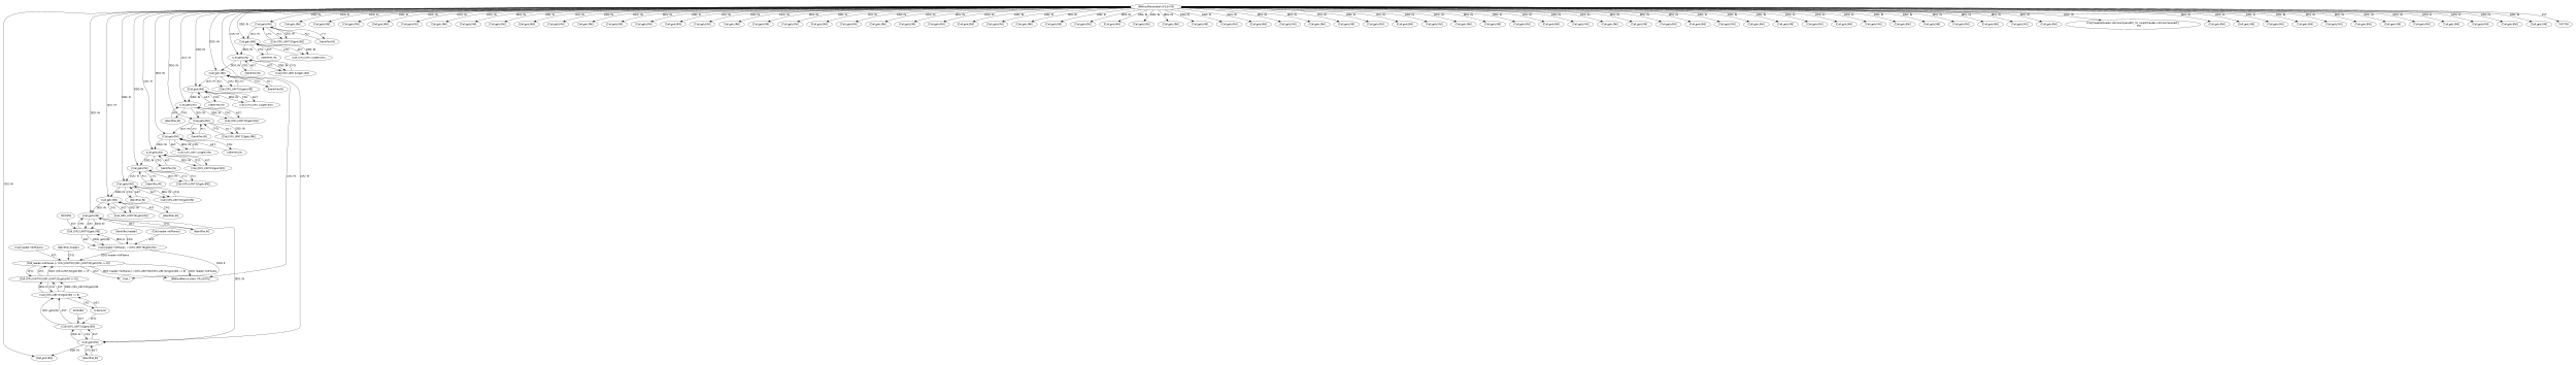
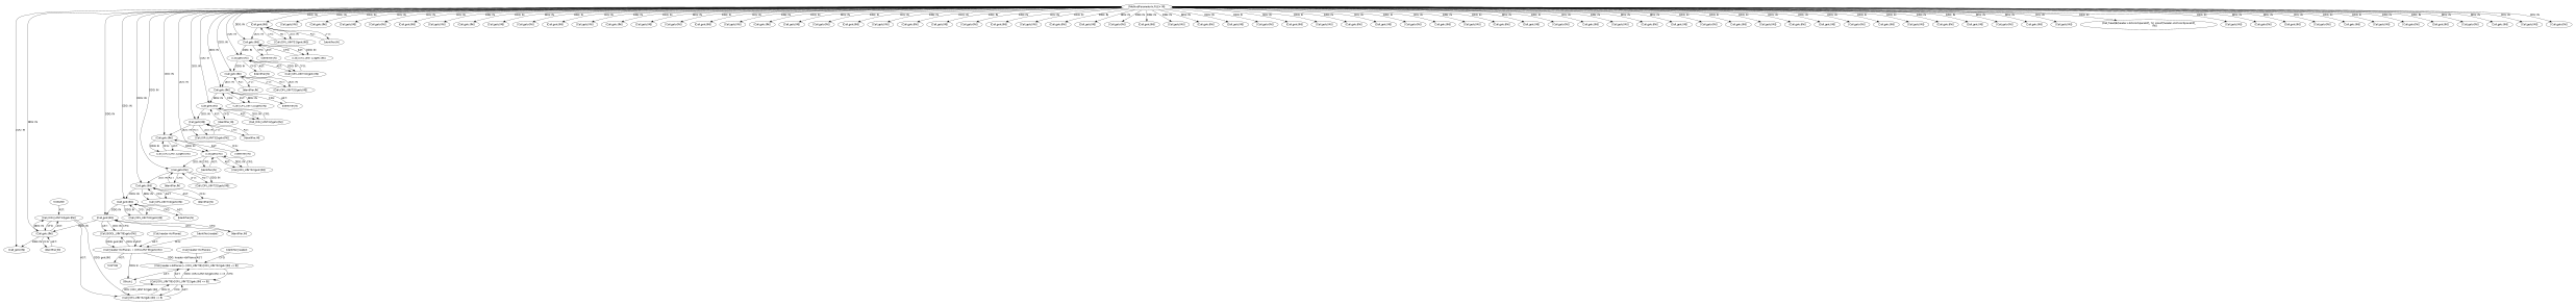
  digraph {
    fontname=Inter
    node [fontname=Inter]
    edge [fontname=Inter]
    n1 [label="(Call,header->biPlanes |= (OPJ_UINT16)((OPJ_UINT32)getc(IN) << 8))"]
    n2 [label="(Call,(OPJ_UINT16)((OPJ_UINT32)getc(IN) << 8))"]
-   n3 [label="(MethodReturn,static OPJ_BOOL)"]
-   n4 [label="(Call,)"]
+   n4 [label="(Block,)"]
    n5 [label="(Call,(OPJ_UINT32)getc(IN) << 8)"]
    n6 [label="(Call,header->biPlanes  = (OPJ_UINT16)getc(IN))"]
-   n7 [label="(Call,(OPJ_UINT16)getc(IN))"]
+   n7 [label="(Call,(BOOL_UINT16)getc(IN))"]
    n8 [label="(Call,getc(IN))"]
    n9 [label="(Call,getc(IN))"]
    n10 [label="(Identifier,IN)"]
    n11 [label="(Call,getc(IN))"]
    n12 [label="(Call,(OPJ_UINT32)getc(IN))"]
    n13 [label="(Identifier,IN)"]
    n14 [label="(Call,getc(IN))"]
    n15 [label="(Identifier,IN)"]
    n16 [label="(Call,(OPJ_UINT32)getc(IN))"]
    n17 [label="(Call,getc(IN))"]
    n18 [label="(Identifier,IN)"]
    n19 [label="(Call,(OPJ_UINT32)getc(IN))"]
    n20 [label="(Call,getc(IN))"]
    n21 [label="(Identifier,IN)"]
    n22 [label="(Call,(OPJ_UINT32)getc(IN))"]
    n23 [label="(Call,getc(IN))"]
    n24 [label="(Identifier,IN)"]
    n25 [label="(Call,(OPJ_UINT32)getc(IN))"]
    n26 [label="(Call,getc(IN))"]
    n27 [label="(Call,(OPJ_UINT32)getc(IN))"]
    n28 [label="(Identifier,IN)"]
    n29 [label="(Call,getc(IN))"]
    n30 [label="(Call,(OPJ_UINT32)getc(IN))"]
    n31 [label="(Identifier,IN)"]
    n32 [label="(Call,getc(IN))"]
    n33 [label="(Call,(OPJ_UINT32)getc(IN))"]
    n34 [label="(Identifier,IN)"]
    n35 [label="(Call,getc(IN))"]
    n36 [label="(Identifier,IN)"]
    n37 [label="(Call,(OPJ_UINT32)getc(IN))"]
    n38 [label="(Call,getc(IN))"]
    n39 [label="(Identifier,IN)"]
    n40 [label="(Call,(OPJ_UINT32)getc(IN))"]
    n41 [label="(Call,getc(IN))"]
    n42 [label="(Identifier,IN)"]
    n43 [label="(Call,(OPJ_UINT32)getc(IN))"]
    n44 [label="(Call,getc(IN))"]
    n45 [label="(Identifier,IN)"]
    n46 [label="(Call,(OPJ_UINT32)getc(IN))"]
    n47 [label="(Call,getc(IN))"]
    n48 [label="(Identifier,IN)"]
    n49 [label="(Call,(OPJ_UINT32)getc(IN))"]
    n50 [label="(MethodParameterIn,FILE* IN)"]
    n51 [label="(Call,getc(IN))"]
    n52 [label="(Call,getc(IN))"]
    n53 [label="(Call,getc(IN))"]
    n54 [label="(Call,getc(IN))"]
    n55 [label="(Call,getc(IN))"]
    n56 [label="(Call,getc(IN))"]
    n57 [label="(Call,getc(IN))"]
    n58 [label="(Call,getc(IN))"]
    n59 [label="(Call,getc(IN))"]
    n60 [label="(Call,getc(IN))"]
    n61 [label="(Call,getc(IN))"]
    n62 [label="(Call,getc(IN))"]
    n63 [label="(Call,getc(IN))"]
    n64 [label="(Call,getc(IN))"]
    n65 [label="(Call,getc(IN))"]
    n66 [label="(Call,getc(IN))"]
    n67 [label="(Call,getc(IN))"]
    n68 [label="(Call,getc(IN))"]
    n69 [label="(Call,getc(IN))"]
    n70 [label="(Call,getc(IN))"]
    n71 [label="(Call,getc(IN))"]
    n72 [label="(Call,getc(IN))"]
    n73 [label="(Call,getc(IN))"]
    n74 [label="(Call,getc(IN))"]
    n75 [label="(Call,getc(IN))"]
    n76 [label="(Call,getc(IN))"]
    n77 [label="(Call,getc(IN))"]
    n78 [label="(Call,getc(IN))"]
    n79 [label="(Call,getc(IN))"]
    n80 [label="(Call,getc(IN))"]
    n81 [label="(Call,getc(IN))"]
    n82 [label="(Call,getc(IN))"]
    n83 [label="(Call,getc(IN))"]
    n84 [label="(Call,getc(IN))"]
    n85 [label="(Call,getc(IN))"]
    n86 [label="(Call,getc(IN))"]
    n87 [label="(Call,getc(IN))"]
    n88 [label="(Call,getc(IN))"]
    n89 [label="(Call,getc(IN))"]
    n90 [label="(Call,getc(IN))"]
    n91 [label="(Call,getc(IN))"]
    n92 [label="(Call,getc(IN))"]
    n93 [label="(Call,getc(IN))"]
    n94 [label="(Call,getc(IN))"]
    n95 [label="(Call,getc(IN))"]
    n96 [label="(Call,getc(IN))"]
    n97 [label="(Call,getc(IN))"]
    n98 [label="(Call,getc(IN))"]
    n99 [label="(Call,getc(IN))"]
    n100 [label="(Call,getc(IN))"]
    n101 [label="(Call,getc(IN))"]
    n102 [label="(Call,getc(IN))"]
    n103 [label="(Call,getc(IN))"]
    n104 [label="(Call,getc(IN))"]
    n105 [label="(Call,getc(IN))"]
    n106 [label="(Call,getc(IN))"]
    n107 [label="(Call,getc(IN))"]
    n108 [label="(Call,getc(IN))"]
    n109 [label="(Call,getc(IN))"]
    n110 [label="(Call,getc(IN))"]
    n111 [label="(Call,getc(IN))"]
    n112 [label="(Call,fread(&(header->biColorSpaceEP), 1U, sizeof(header->biColorSpaceEP),\n                  IN))"]
    n113 [label="(Call,getc(IN))"]
    n114 [label="(Call,getc(IN))"]
    n115 [label="(Call,getc(IN))"]
    n116 [label="(Call,getc(IN))"]
    n117 [label="(Call,getc(IN))"]
    n118 [label="(Call,getc(IN))"]
    n119 [label="(Call,getc(IN))"]
    n120 [label="(Call,getc(IN))"]
    n121 [label="(Call,getc(IN))"]
    n122 [label="(Call,getc(IN))"]
    n123 [label="(Call,getc(IN))"]
    n124 [label="(Call,getc(IN))"]
    n125 [label=1007108]
-   n126 [label="(Literal,8)"]
    n127 [label="(Call,header->biPlanes)"]
    n128 [label="(Call,header->biPlanes)"]
    n129 [label="(Identifier,header)"]
    n130 [label="(Identifier,header)"]
-   1000258
    1000269
    n1 -> n2 [label="CFG: "]
-   n1 -> n3 [label="DDG: header->biPlanes"]
-   n1 -> n3 [label="DDG: header->biPlanes |= (OPJ_UINT16)((OPJ_UINT32)getc(IN) << 8)"]
    n1 -> n4 [label="AST: "]
    n2 -> n1 [label="AST: "]
    n2 -> n1 [label="DDG: (OPJ_UINT32)getc(IN) << 8"]
    n2 -> n5 [label="CFG: "]
    n5 -> n2 [label="AST: "]
    n5 -> n2 [label="DDG: (OPJ_UINT32)getc(IN)"]
    n5 -> n2 [label="DDG: 8"]
-   n5 -> n126 [label="CFG: "]
    n6 -> n1 [label="DDG: header->biPlanes"]
    n6 -> n4 [label="DDG: 8"]
    n6 -> n7 [label="DDG: 8"]
    n7 -> n6 [label="AST: "]
    n7 -> n6 [label="DDG: getc(IN)"]
    n7 -> n8 [label="CFG: "]
    n8 -> n7 [label="AST: "]
    n8 -> n7 [label="DDG: IN"]
    n8 -> n9 [label="DDG: IN"]
    n8 -> n10 [label="CFG: "]
    n9 -> n11 [label="DDG: IN"]
    n9 -> n12 [label="AST: "]
    n9 -> n12 [label="DDG: IN"]
    n9 -> n13 [label="CFG: "]
    n10 -> n8 [label="AST: "]
    n12 -> n5 [label="AST: "]
    n12 -> n5 [label="DDG: getc(IN)"]
    n12 -> n9 [label="CFG: "]
    n13 -> n9 [label="AST: "]
    n14 -> n8 [label="DDG: IN"]
    n14 -> n15 [label="CFG: "]
    n14 -> n16 [label="AST: "]
    n14 -> n16 [label="DDG: IN"]
    n15 -> n14 [label="AST: "]
    n16 -> n14 [label="CFG: "]
    n17 -> n14 [label="DDG: IN"]
    n17 -> n18 [label="CFG: "]
    n17 -> n19 [label="AST: "]
    n17 -> n19 [label="DDG: IN"]
    n18 -> n17 [label="AST: "]
    n19 -> n17 [label="CFG: "]
    n20 -> n17 [label="DDG: IN"]
    n20 -> n21 [label="CFG: "]
    n20 -> n22 [label="AST: "]
    n20 -> n22 [label="DDG: IN"]
    n21 -> n20 [label="AST: "]
    n22 -> n20 [label="CFG: "]
    n23 -> n20 [label="DDG: IN"]
    n23 -> n24 [label="CFG: "]
    n23 -> n25 [label="AST: "]
    n23 -> n25 [label="DDG: IN"]
    n24 -> n23 [label="AST: "]
    n25 -> n23 [label="CFG: "]
    n26 -> n23 [label="DDG: IN"]
    n26 -> n27 [label="AST: "]
    n26 -> n27 [label="DDG: IN"]
    n26 -> n28 [label="CFG: "]
    n27 -> n26 [label="CFG: "]
    n28 -> n26 [label="AST: "]
    n29 -> n26 [label="DDG: IN"]
    n29 -> n30 [label="AST: "]
    n29 -> n30 [label="DDG: IN"]
    n29 -> n31 [label="CFG: "]
    n30 -> n29 [label="CFG: "]
    n31 -> n29 [label="AST: "]
    n32 -> n29 [label="DDG: IN"]
    n32 -> n33 [label="AST: "]
    n32 -> n33 [label="DDG: IN"]
    n32 -> n34 [label="CFG: "]
    n33 -> n32 [label="CFG: "]
    n34 -> n32 [label="AST: "]
    n35 -> n32 [label="DDG: IN"]
    n35 -> n36 [label="CFG: "]
    n35 -> n37 [label="AST: "]
    n35 -> n37 [label="DDG: IN"]
    n36 -> n35 [label="AST: "]
    n37 -> n35 [label="CFG: "]
-   n38 -> n3 [label="DDG: IN"]
    n38 -> n35 [label="DDG: IN"]
    n38 -> n39 [label="CFG: "]
    n38 -> n40 [label="AST: "]
    n38 -> n40 [label="DDG: IN"]
    n39 -> n38 [label="AST: "]
    n40 -> n38 [label="CFG: "]
    n41 -> n38 [label="DDG: IN"]
    n41 -> n42 [label="CFG: "]
    n41 -> n43 [label="AST: "]
    n41 -> n43 [label="DDG: IN"]
    n42 -> n41 [label="AST: "]
    n43 -> n41 [label="CFG: "]
    n44 -> n41 [label="DDG: IN"]
    n44 -> n45 [label="CFG: "]
    n44 -> n46 [label="AST: "]
    n44 -> n46 [label="DDG: IN"]
    n45 -> n44 [label="AST: "]
    n46 -> n44 [label="CFG: "]
    n47 -> n44 [label="DDG: IN"]
    n47 -> n48 [label="CFG: "]
    n47 -> n49 [label="AST: "]
    n47 -> n49 [label="DDG: IN"]
    n48 -> n47 [label="AST: "]
    n49 -> n47 [label="CFG: "]
    n50 -> n8 [label="DDG: IN"]
    n50 -> n9 [label="DDG: IN"]
    n50 -> n11 [label="DDG: IN"]
    n50 -> n14 [label="DDG: IN"]
    n50 -> n17 [label="DDG: IN"]
    n50 -> n20 [label="DDG: IN"]
    n50 -> n23 [label="DDG: IN"]
    n50 -> n26 [label="DDG: IN"]
    n50 -> n29 [label="DDG: IN"]
    n50 -> n32 [label="DDG: IN"]
    n50 -> n35 [label="DDG: IN"]
    n50 -> n38 [label="DDG: IN"]
    n50 -> n41 [label="DDG: IN"]
    n50 -> n44 [label="DDG: IN"]
    n50 -> n47 [label="DDG: IN"]
    n50 -> n51 [label="DDG: IN"]
    n50 -> n52 [label="DDG: IN"]
    n50 -> n53 [label="DDG: IN"]
    n50 -> n54 [label="DDG: IN"]
    n50 -> n55 [label="DDG: IN"]
    n50 -> n56 [label="DDG: IN"]
    n50 -> n57 [label="DDG: IN"]
    n50 -> n58 [label="DDG: IN"]
    n50 -> n59 [label="DDG: IN"]
    n50 -> n60 [label="DDG: IN"]
    n50 -> n61 [label="DDG: IN"]
    n50 -> n62 [label="DDG: IN"]
    n50 -> n63 [label="DDG: IN"]
    n50 -> n64 [label="DDG: IN"]
    n50 -> n65 [label="DDG: IN"]
    n50 -> n66 [label="DDG: IN"]
    n50 -> n67 [label="DDG: IN"]
    n50 -> n68 [label="DDG: IN"]
    n50 -> n69 [label="DDG: IN"]
    n50 -> n70 [label="DDG: IN"]
    n50 -> n71 [label="DDG: IN"]
    n50 -> n72 [label="DDG: IN"]
    n50 -> n73 [label="DDG: IN"]
    n50 -> n74 [label="DDG: IN"]
    n50 -> n75 [label="DDG: IN"]
    n50 -> n76 [label="DDG: IN"]
    n50 -> n77 [label="DDG: IN"]
    n50 -> n78 [label="DDG: IN"]
    n50 -> n79 [label="DDG: IN"]
    n50 -> n80 [label="DDG: IN"]
    n50 -> n81 [label="DDG: IN"]
    n50 -> n82 [label="DDG: IN"]
    n50 -> n83 [label="DDG: IN"]
    n50 -> n84 [label="DDG: IN"]
    n50 -> n85 [label="DDG: IN"]
    n50 -> n86 [label="DDG: IN"]
    n50 -> n87 [label="DDG: IN"]
    n50 -> n88 [label="DDG: IN"]
    n50 -> n89 [label="DDG: IN"]
    n50 -> n90 [label="DDG: IN"]
    n50 -> n91 [label="DDG: IN"]
    n50 -> n92 [label="DDG: IN"]
    n50 -> n93 [label="DDG: IN"]
    n50 -> n94 [label="DDG: IN"]
    n50 -> n95 [label="DDG: IN"]
    n50 -> n96 [label="DDG: IN"]
    n50 -> n97 [label="DDG: IN"]
    n50 -> n98 [label="DDG: IN"]
    n50 -> n99 [label="DDG: IN"]
    n50 -> n100 [label="DDG: IN"]
    n50 -> n101 [label="DDG: IN"]
    n50 -> n102 [label="DDG: IN"]
    n50 -> n103 [label="DDG: IN"]
    n50 -> n104 [label="DDG: IN"]
    n50 -> n105 [label="DDG: IN"]
    n50 -> n106 [label="DDG: IN"]
    n50 -> n107 [label="DDG: IN"]
    n50 -> n108 [label="DDG: IN"]
    n50 -> n109 [label="DDG: IN"]
    n50 -> n110 [label="DDG: IN"]
    n50 -> n111 [label="DDG: IN"]
    n50 -> n112 [label="DDG: IN"]
    n50 -> n113 [label="DDG: IN"]
    n50 -> n114 [label="DDG: IN"]
    n50 -> n115 [label="DDG: IN"]
    n50 -> n116 [label="DDG: IN"]
    n50 -> n117 [label="DDG: IN"]
    n50 -> n118 [label="DDG: IN"]
    n50 -> n119 [label="DDG: IN"]
    n50 -> n120 [label="DDG: IN"]
    n50 -> n121 [label="DDG: IN"]
    n50 -> n122 [label="DDG: IN"]
    n50 -> n123 [label="DDG: IN"]
    n50 -> n124 [label="DDG: IN"]
-   n50 -> n125 [label="AST: "]
-   n126 -> n5 [label="AST: "]
-   n126 -> n12 [label="CFG: "]
+   n6 -> n125 [label="AST: "]
    n127 -> n6 [label="AST: "]
    n128 -> n1 [label="AST: "]
    n129 -> n1 [label="CFG: "]
    n130 -> n6 [label="CFG: "]
-   1000258 -> n7 [label="AST: "]
    1000269 -> n12 [label="AST: "]
  }
